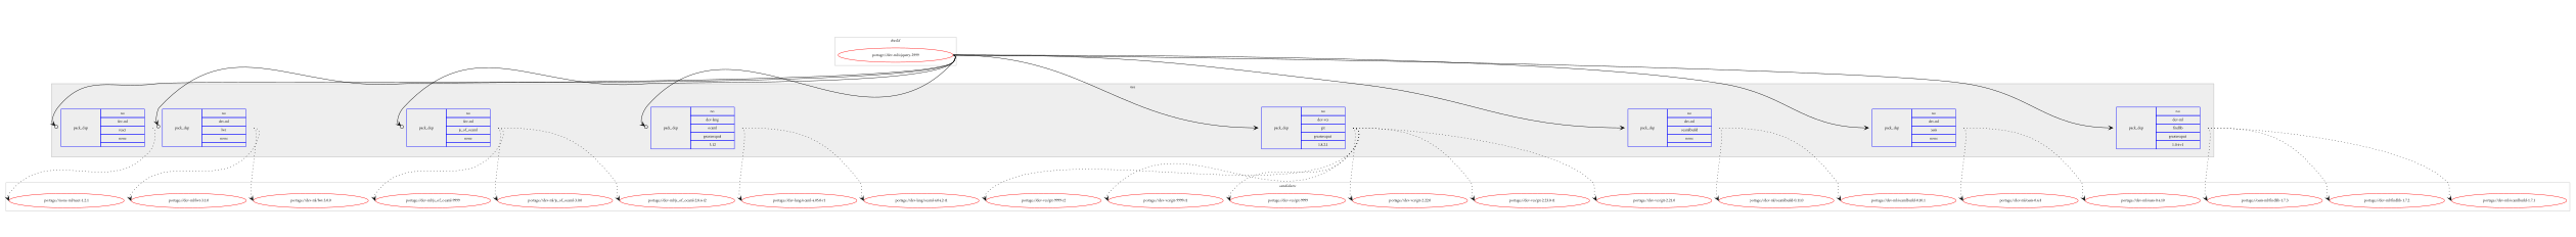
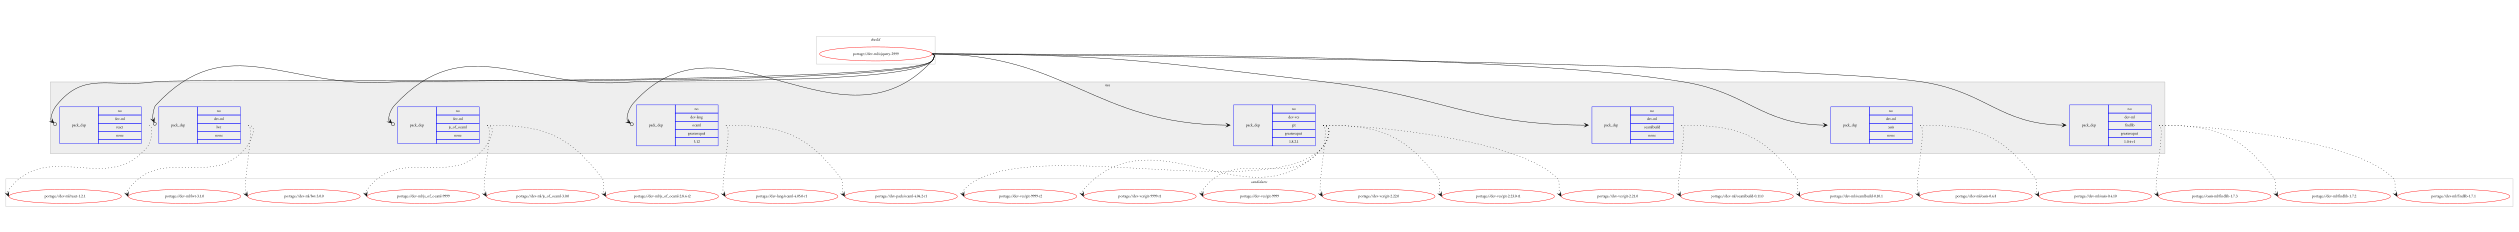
  digraph {
    compound=true
    concentrate=true
    fontname="EB Garamond"
    fontsize=10
    newrank=true
    rankdir=TB
    ranksep=1.5
    node [color=red fontname="EB Garamond" fontsize=10]
    edge [arrowhead=vee fontname="EB Garamond" headport=w style=dotted tailport=e weight=100]
    n1 [label="portage://dev-ml/ojquery-2999" width=4]
    n2 [color=blue label=<<TABLE BORDER="0" CELLBORDER="1" CELLSPACING="0" CELLPADDING="4" WIDTH="220"><TR><TD ROWSPAN="6" CELLPADDING="30">pack_dep</TD></TR><TR><TD WIDTH="110">no</TD></TR><TR><TD>dev-ml</TD></TR><TR><TD>findlib</TD></TR><TR><TD>greaterequal</TD></TR><TR><TD>1.0.4-r1</TD></TR></TABLE>> shape=none]
    n3 [color=blue label=<<TABLE BORDER="0" CELLBORDER="1" CELLSPACING="0" CELLPADDING="4" WIDTH="220"><TR><TD ROWSPAN="6" CELLPADDING="30">pack_dep</TD></TR><TR><TD WIDTH="110">no</TD></TR><TR><TD>dev-ml</TD></TR><TR><TD>oasis</TD></TR><TR><TD>none</TD></TR><TR><TD></TD></TR></TABLE>> shape=none]
    n4 [color=blue label=<<TABLE BORDER="0" CELLBORDER="1" CELLSPACING="0" CELLPADDING="4" WIDTH="220"><TR><TD ROWSPAN="6" CELLPADDING="30">pack_dep</TD></TR><TR><TD WIDTH="110">no</TD></TR><TR><TD>dev-ml</TD></TR><TR><TD>ocamlbuild</TD></TR><TR><TD>none</TD></TR><TR><TD></TD></TR></TABLE>> shape=none]
    n5 [color=blue label=<<TABLE BORDER="0" CELLBORDER="1" CELLSPACING="0" CELLPADDING="4" WIDTH="220"><TR><TD ROWSPAN="6" CELLPADDING="30">pack_dep</TD></TR><TR><TD WIDTH="110">no</TD></TR><TR><TD>dev-vcs</TD></TR><TR><TD>git</TD></TR><TR><TD>greaterequal</TD></TR><TR><TD>1.8.2.1</TD></TR></TABLE>> shape=none]
    n6 [color=blue label=<<TABLE BORDER="0" CELLBORDER="1" CELLSPACING="0" CELLPADDING="4" WIDTH="220"><TR><TD ROWSPAN="6" CELLPADDING="30">pack_dep</TD></TR><TR><TD WIDTH="110">no</TD></TR><TR><TD>dev-lang</TD></TR><TR><TD>ocaml</TD></TR><TR><TD>greaterequal</TD></TR><TR><TD>3.12</TD></TR></TABLE>> shape=none]
    n7 [color=blue label=<<TABLE BORDER="0" CELLBORDER="1" CELLSPACING="0" CELLPADDING="4" WIDTH="220"><TR><TD ROWSPAN="6" CELLPADDING="30">pack_dep</TD></TR><TR><TD WIDTH="110">no</TD></TR><TR><TD>dev-ml</TD></TR><TR><TD>js_of_ocaml</TD></TR><TR><TD>none</TD></TR><TR><TD></TD></TR></TABLE>> shape=none]
    n8 [color=blue label=<<TABLE BORDER="0" CELLBORDER="1" CELLSPACING="0" CELLPADDING="4" WIDTH="220"><TR><TD ROWSPAN="6" CELLPADDING="30">pack_dep</TD></TR><TR><TD WIDTH="110">no</TD></TR><TR><TD>dev-ml</TD></TR><TR><TD>lwt</TD></TR><TR><TD>none</TD></TR><TR><TD></TD></TR></TABLE>> shape=none]
    n9 [color=blue label=<<TABLE BORDER="0" CELLBORDER="1" CELLSPACING="0" CELLPADDING="4" WIDTH="220"><TR><TD ROWSPAN="6" CELLPADDING="30">pack_dep</TD></TR><TR><TD WIDTH="110">no</TD></TR><TR><TD>dev-ml</TD></TR><TR><TD>react</TD></TR><TR><TD>none</TD></TR><TR><TD></TD></TR></TABLE>> shape=none]
-   n10 [label="portage://dev-ml/ocamlbuild-1.7.1" width=4]
+   n10 [label="portage://dev-ml/findlib-1.7.1" width=4]
    n11 [label="portage://dev-ml/findlib-1.7.2" width=4]
    n12 [label="portage://oasis-ml/findlib-1.7.3" width=4]
    n13 [label="portage://dev-ml/oasis-0.4.10" width=4]
    n14 [label="portage://dev-ml/oasis-0.4.8" width=4]
    n15 [label="portage://dev-ml/ocamlbuild-0.10.1" width=4]
    n16 [label="portage://dev-ml/ocamlbuild-0.11.0" width=4]
    n17 [label="portage://dev-vcs/git-2.21.0" width=4]
    n18 [label="portage://dev-vcs/git-2.23.0-r1" width=4]
    n19 [label="portage://dev-vcs/git-2.22.0" width=4]
    n20 [label="portage://dev-vcs/git-9999" width=4]
    n21 [label="portage://dev-vcs/git-9999-r1" width=4]
    n22 [label="portage://dev-vcs/git-9999-r2" width=4]
-   n23 [label="portage://dev-lang/ocaml-4.04.2-r1" width=4]
+   n23 [label="portage://dev-pack/ocaml-4.04.2-r1" width=4]
    n24 [label="portage://dev-lang/ocaml-4.05.0-r1" width=4]
    n25 [label="portage://dev-ml/js_of_ocaml-2.8.4-r2" width=4]
    n26 [label="portage://dev-ml/js_of_ocaml-3.0.0" width=4]
    n27 [label="portage://dev-ml/js_of_ocaml-9999" width=4]
    n28 [label="portage://dev-ml/lwt-3.0.0" width=4]
    n29 [label="portage://dev-ml/lwt-3.1.0" width=4]
-   n30 [label="portage://none-ml/react-1.2.1" width=4]
+   n30 [label="portage://dev-ml/react-1.2.1" width=4]
    subgraph cluster_1 {
      color=gray
      label=<<i>ebuild</i>>
      rank=same
      n1
    }
    subgraph cluster_2 {
      color=gray
      label=<<i>dependencies</i>>
      subgraph cluster_3 {
        color=gray
        fillcolor="#eeeeee"
        label=<<i>compile</i>>
        style=filled
        subgraph sub_4 {
          color=gray
          fillcolor="#eeeeee"
          label=<<i>compile</i>>
          style=filled
          n2
        }
        subgraph sub_5 {
          color=gray
          fillcolor="#eeeeee"
          label=<<i>compile</i>>
          style=filled
          n3
        }
        subgraph sub_6 {
          color=gray
          fillcolor="#eeeeee"
          label=<<i>compile</i>>
          style=filled
          n4
        }
        subgraph sub_7 {
          color=gray
          fillcolor="#eeeeee"
          label=<<i>compile</i>>
          style=filled
          n5
        }
      }
      subgraph cluster_8 {
        color=gray
        fillcolor="#eeeeee"
        label=<<i>compile and run</i>>
        style=filled
        subgraph sub_9 {
          color=gray
          fillcolor="#eeeeee"
          label=<<i>compile and run</i>>
          style=filled
          n6
        }
        subgraph sub_10 {
          color=gray
          fillcolor="#eeeeee"
          label=<<i>compile and run</i>>
          style=filled
          n7
        }
        subgraph sub_11 {
          color=gray
          fillcolor="#eeeeee"
          label=<<i>compile and run</i>>
          style=filled
          n8
        }
        subgraph sub_12 {
          color=gray
          fillcolor="#eeeeee"
          label=<<i>compile and run</i>>
          style=filled
          n9
        }
      }
      subgraph cluster_13 {
        color=gray
        fillcolor="#eeeeee"
        label=<<i>run</i>>
        style=filled
      }
    }
    subgraph cluster_14 {
      color=gray
      label=<<i>candidates</i>>
      rank=same
      subgraph sub_15 {
        color=black
        label=<<i>candidates</i>>
        nodesep=1
        rank=same
        n10
        n11
        n12
      }
      subgraph sub_16 {
        color=black
        label=<<i>candidates</i>>
        nodesep=1
        rank=same
        n13
        n14
      }
      subgraph sub_17 {
        color=black
        label=<<i>candidates</i>>
        nodesep=1
        rank=same
        n15
        n16
      }
      subgraph sub_18 {
        color=black
        label=<<i>candidates</i>>
        nodesep=1
        rank=same
        n17
        n18
        n19
        n20
        n21
        n22
      }
      subgraph sub_19 {
        color=black
        label=<<i>candidates</i>>
        nodesep=1
        rank=same
        n23
        n24
      }
      subgraph sub_20 {
        color=black
        label=<<i>candidates</i>>
        nodesep=1
        rank=same
        n25
        n26
        n27
      }
      subgraph sub_21 {
        color=black
        label=<<i>candidates</i>>
        nodesep=1
        rank=same
        n28
        n29
      }
      subgraph sub_22 {
        color=black
        label=<<i>candidates</i>>
        nodesep=1
        rank=same
        n30
      }
    }
    n1 -> n2 [style=solid weight=20]
    n1 -> n3 [style=solid weight=20]
    n1 -> n4 [style=solid weight=20]
    n1 -> n5 [style=solid weight=20]
    n1 -> n6 [arrowhead=odotvee style=solid weight=20]
    n1 -> n7 [arrowhead=odotvee style=solid weight=20]
    n1 -> n8 [arrowhead=odotvee style=solid weight=20]
    n1 -> n9 [arrowhead=odotvee style=solid weight=20]
    n2 -> n10
    n2 -> n11
    n2 -> n12
    n3 -> n13
    n3 -> n14
    n4 -> n15
    n4 -> n16
    n5 -> n17
    n5 -> n18
    n5 -> n19
    n5 -> n20
    n5 -> n21
    n5 -> n22
    n6 -> n23
    n6 -> n24
    n7 -> n25
    n7 -> n26
    n7 -> n27
    n8 -> n28
    n8 -> n29
    n9 -> n30
  }
